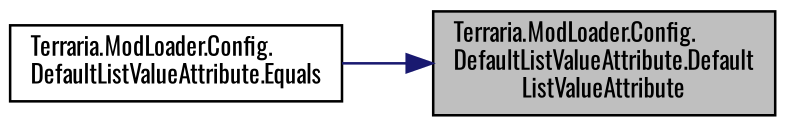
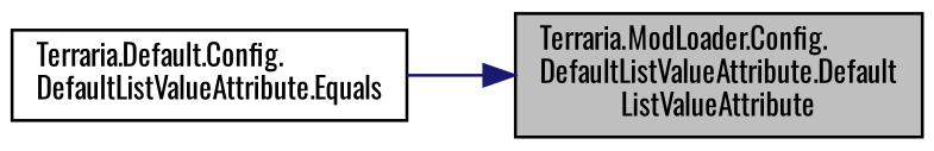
  digraph {
    rankdir=RL
    fontname=Oswald
    node [color=black fontname=Oswald fontsize=10 shape=record style=filled]
    n1 [fillcolor=grey75 fontcolor=black height=0.2 label="Terraria.ModLoader.Config.\lDefaultListValueAttribute.Default\lListValueAttribute" width=0.4]
-   n2 [fillcolor=white height=0.2 label="Terraria.ModLoader.Config.\lDefaultListValueAttribute.Equals" width=0.4]
+   n2 [fillcolor=white height=0.2 label="Terraria.Default.Config.\lDefaultListValueAttribute.Equals" width=0.4]
    n1 -> n2 [color=midnightblue dir=back fontname=Oswald fontsize=10 labelfontname=Helvetica labelfontsize=10 style=solid]
  }
